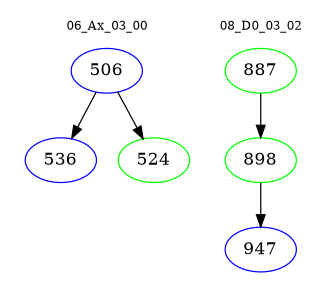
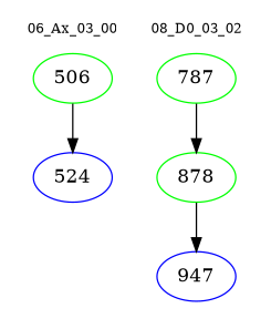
  digraph {
    node [color=green]
    edge [color=black]
-   n1 [color=blue label=506]
-   n2 [color=blue label=536]
-   n3 [label=524]
-   n4 [label=898]
-   n5 [label=887]
+   n1 [label=506]
+   n3 [color=blue label=524]
+   n4 [label=878]
+   n5 [label=787]
    n6 [color=blue label=947]
    subgraph cluster_1 {
      color=white
      fontsize=10
      label="06_Ax_03_00"
      n1
-     n2
      n3
    }
    subgraph cluster_2 {
      color=white
      fontsize=10
      label="08_D0_03_02"
      n4
      n5
      n6
    }
-   n1 -> n2
    n1 -> n3
    n4 -> n6
    n5 -> n4
  }
